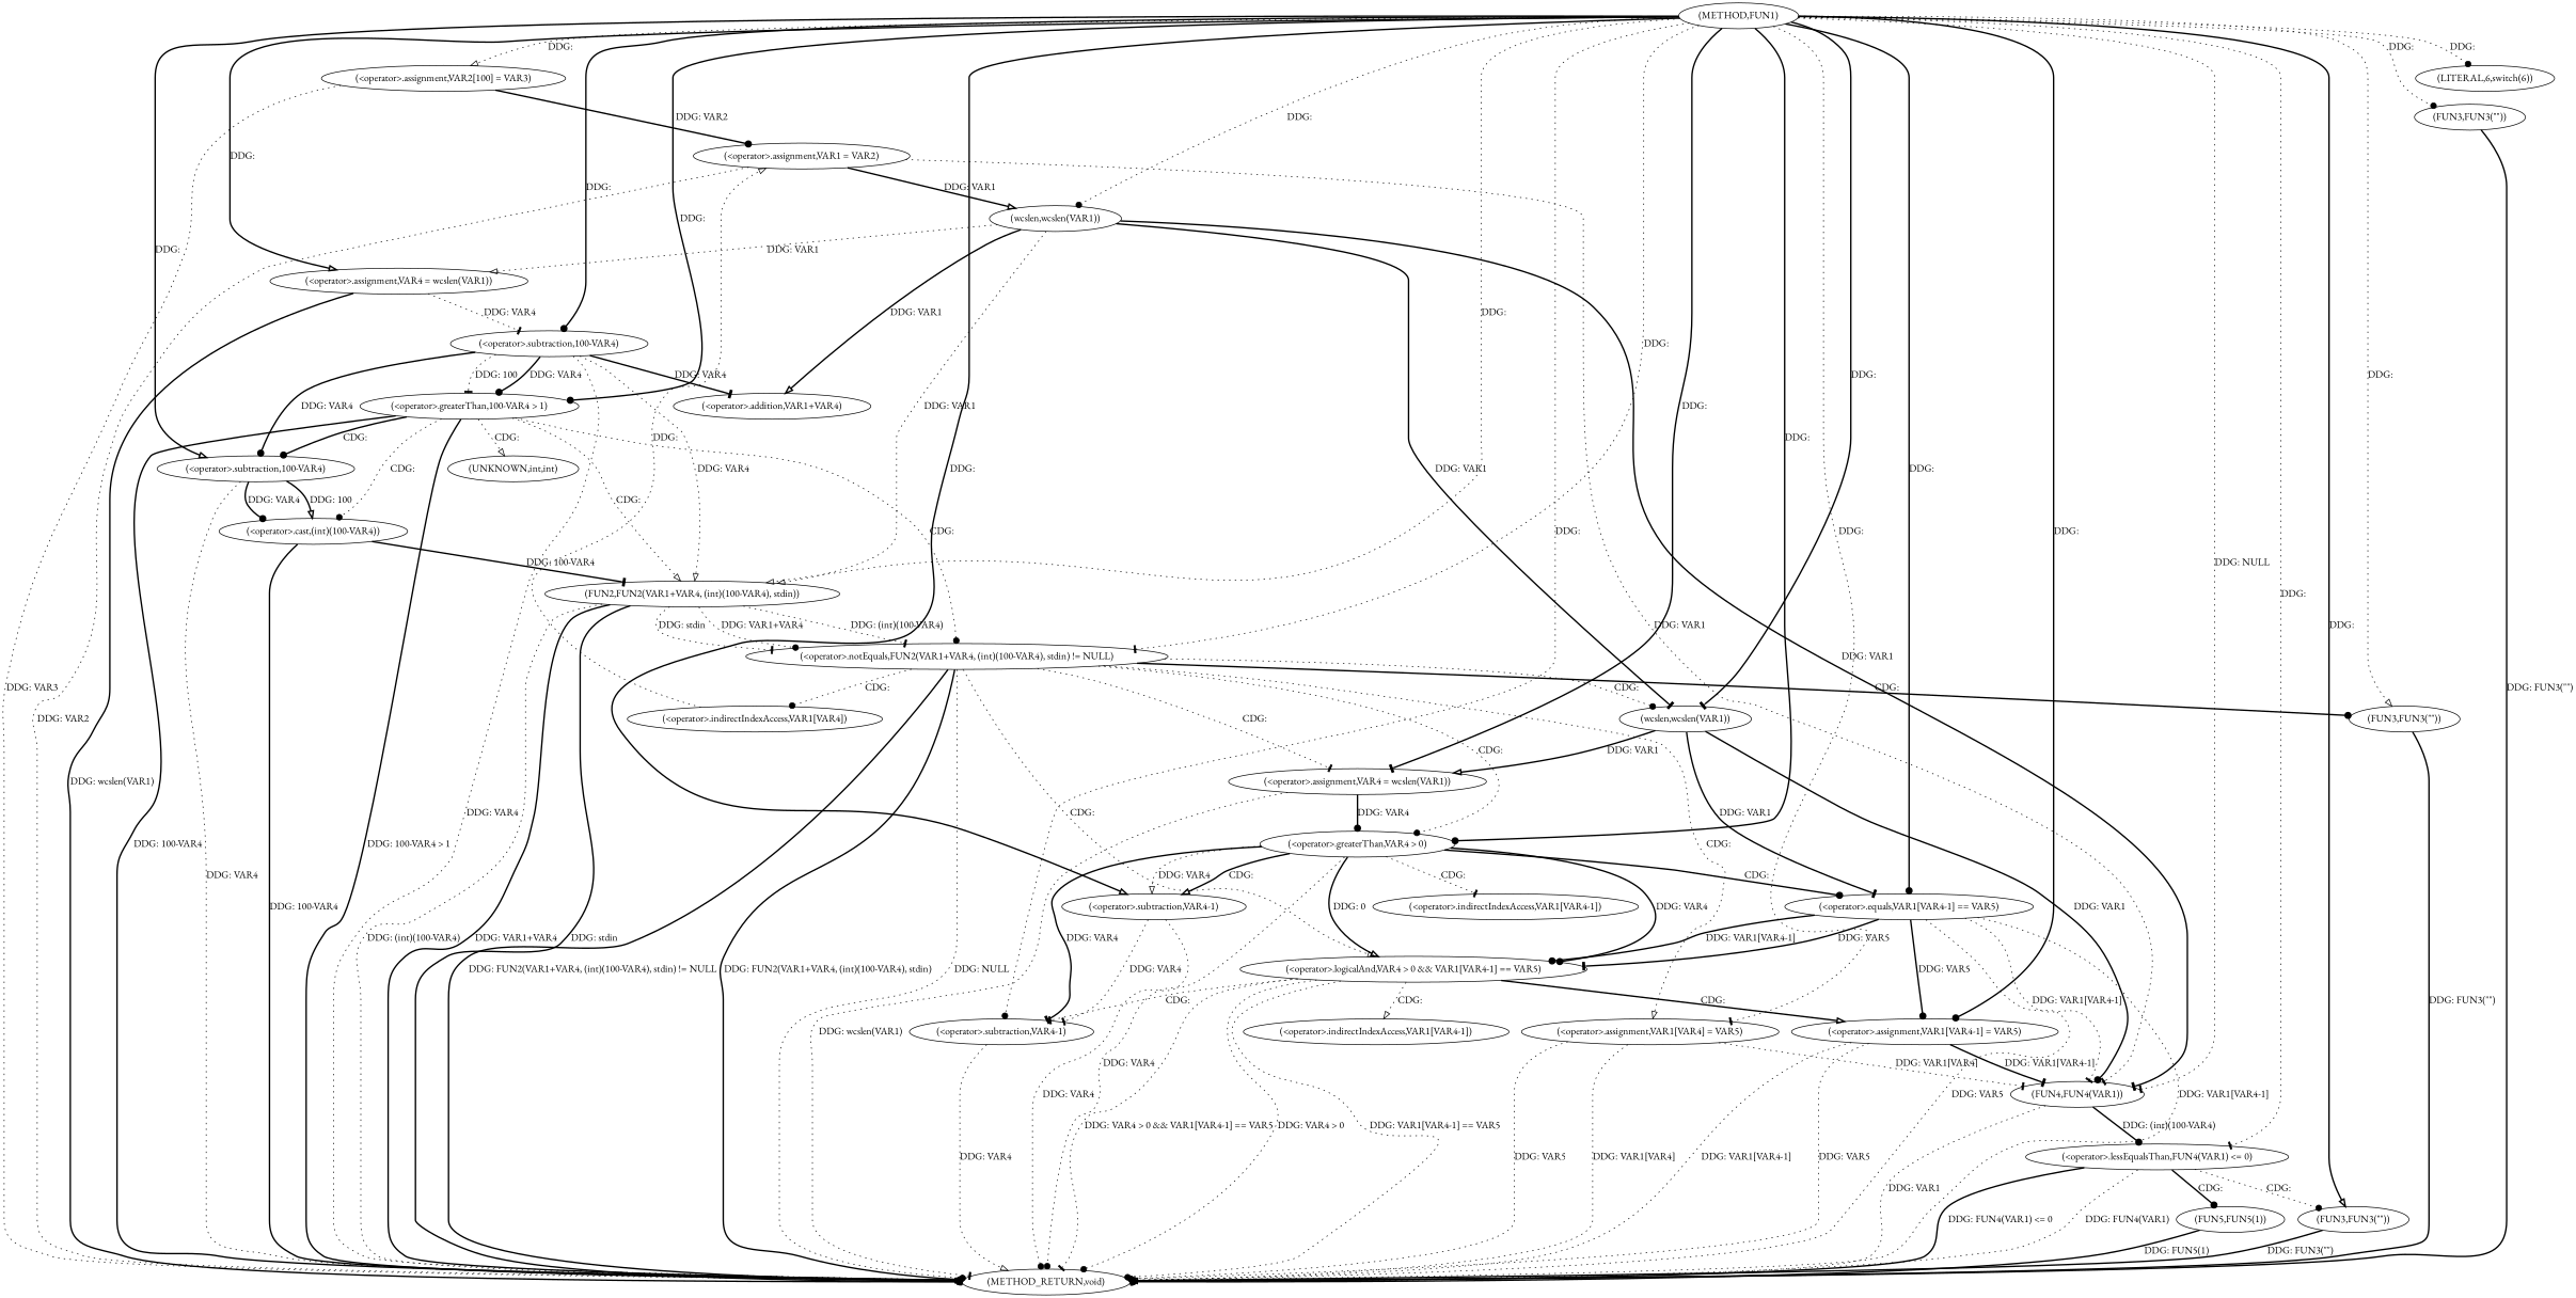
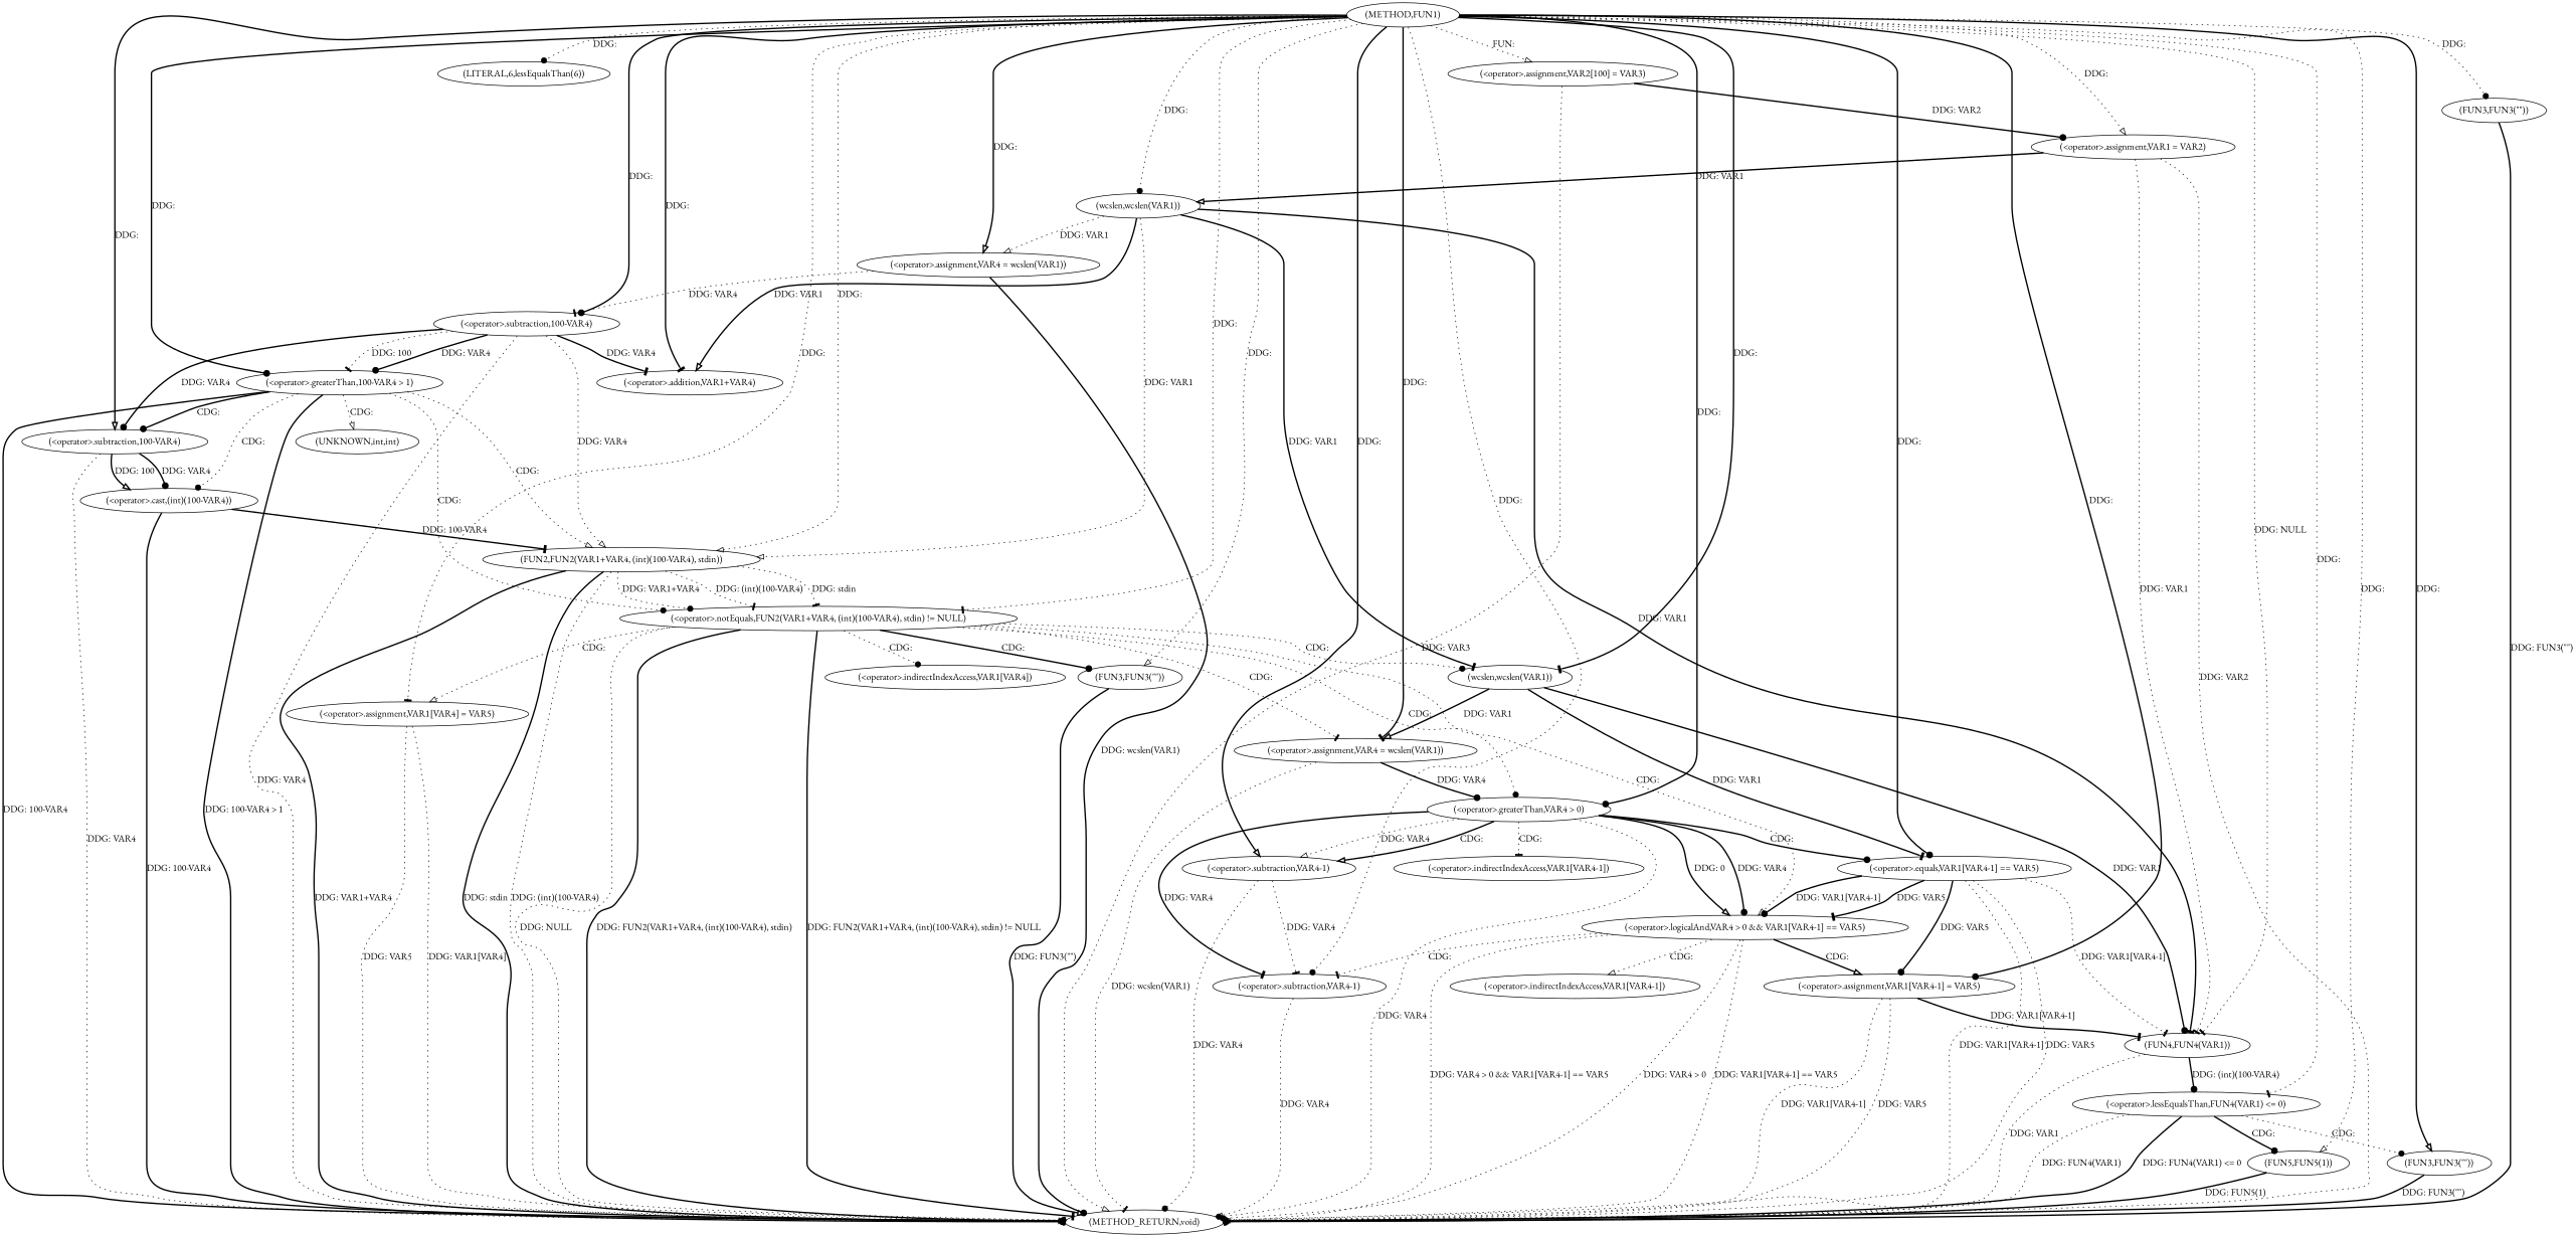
  digraph {
    fontname="EB Garamond"
    node [fontname="EB Garamond"]
    edge [arrowhead=dot fontname="EB Garamond" style=dotted]
    n1 [label="(METHOD,FUN1)"]
    n2 [label="(<operator>.assignment,VAR2[100] = VAR3)"]
    n3 [label="(<operator>.assignment,VAR1 = VAR2)"]
-   n4 [label="(LITERAL,6,switch(6))"]
+   n4 [label="(LITERAL,6,lessEqualsThan(6))"]
    n5 [label="(<operator>.assignment,VAR4 = wcslen(VAR1))"]
    n6 [label="(wcslen,wcslen(VAR1))"]
    n7 [label="(<operator>.greaterThan,100-VAR4 > 1)"]
    n8 [label="(<operator>.subtraction,100-VAR4)"]
    n9 [label="(<operator>.notEquals,FUN2(VAR1+VAR4, (int)(100-VAR4), stdin) != NULL)"]
    n10 [label="(FUN2,FUN2(VAR1+VAR4, (int)(100-VAR4), stdin))"]
    n11 [label="(<operator>.addition,VAR1+VAR4)"]
    n12 [label="(<operator>.subtraction,100-VAR4)"]
    n13 [label="(<operator>.assignment,VAR4 = wcslen(VAR1))"]
    n14 [label="(wcslen,wcslen(VAR1))"]
    n15 [label="(<operator>.greaterThan,VAR4 > 0)"]
    n16 [label="(<operator>.equals,VAR1[VAR4-1] == VAR5)"]
    n17 [label="(<operator>.subtraction,VAR4-1)"]
    n18 [label="(<operator>.assignment,VAR1[VAR4-1] = VAR5)"]
    n19 [label="(<operator>.subtraction,VAR4-1)"]
    n20 [label="(FUN3,FUN3(\"\"))"]
    n21 [label="(<operator>.assignment,VAR1[VAR4] = VAR5)"]
    n22 [label="(FUN3,FUN3(\"\"))"]
    n23 [label="(<operator>.lessEqualsThan,FUN4(VAR1) <= 0)"]
    n24 [label="(FUN4,FUN4(VAR1))"]
    n25 [label="(FUN3,FUN3(\"\"))"]
    n26 [label="(FUN5,FUN5(1))"]
    n27 [label="(METHOD_RETURN,void)"]
    n28 [label="(<operator>.cast,(int)(100-VAR4))"]
    n29 [label="(UNKNOWN,int,int)"]
    n30 [label="(<operator>.logicalAnd,VAR4 > 0 && VAR1[VAR4-1] == VAR5)"]
    n31 [label="(<operator>.indirectIndexAccess,VAR1[VAR4])"]
    n32 [label="(<operator>.indirectIndexAccess,VAR1[VAR4-1])"]
    n33 [label="(<operator>.indirectIndexAccess,VAR1[VAR4-1])"]
-   n1 -> n2 [arrowhead=onormal label="DDG: "]
-   n31 -> n3 [arrowhead=onormal label="DDG: "]
+   n1 -> n2 [arrowhead=onormal label="FUN: "]
+   n1 -> n3 [arrowhead=onormal label="DDG: "]
    n1 -> n4 [label="DDG: "]
    n1 -> n5 [arrowhead=onormal label="DDG: " style=bold]
    n1 -> n6 [label="DDG: "]
    n1 -> n7 [label="DDG: " style=bold]
    n1 -> n8 [label="DDG: " style=bold]
    n1 -> n9 [arrowhead=tee label="DDG: "]
    n1 -> n10 [arrowhead=onormal label="DDG: "]
+   n1 -> n11 [arrowhead=tee label="DDG: " style=bold]
    n1 -> n12 [arrowhead=onormal label="DDG: " style=bold]
    n1 -> n13 [arrowhead=tee label="DDG: " style=bold]
    n1 -> n14 [arrowhead=tee label="DDG: " style=bold]
    n1 -> n15 [label="DDG: " style=bold]
    n1 -> n16 [label="DDG: " style=bold]
    n1 -> n17 [arrowhead=onormal label="DDG: " style=bold]
    n1 -> n18 [label="DDG: " style=bold]
    n1 -> n19 [label="DDG: "]
    n1 -> n20 [arrowhead=onormal label="DDG: "]
    n1 -> n21 [arrowhead=tee label="DDG: "]
    n1 -> n22 [label="DDG: "]
    n1 -> n23 [arrowhead=tee label="DDG: "]
    n1 -> n24 [arrowhead=tee label="DDG: NULL"]
    n1 -> n25 [arrowhead=onormal label="DDG: " style=bold]
+   n1 -> n26 [arrowhead=onormal label="DDG: "]
    n2 -> n3 [label="DDG: VAR2" style=bold]
    n2 -> n27 [arrowhead=onormal label="DDG: VAR3"]
    n3 -> n6 [arrowhead=onormal label="DDG: VAR1" style=bold]
    n3 -> n24 [arrowhead=tee label="DDG: VAR1"]
    n3 -> n27 [arrowhead=tee label="DDG: VAR2"]
    n5 -> n8 [arrowhead=tee label="DDG: VAR4"]
    n5 -> n27 [label="DDG: wcslen(VAR1)" style=bold]
    n6 -> n5 [arrowhead=onormal label="DDG: VAR1"]
    n6 -> n10 [arrowhead=onormal label="DDG: VAR1"]
    n6 -> n11 [arrowhead=onormal label="DDG: VAR1" style=bold]
    n6 -> n14 [arrowhead=tee label="DDG: VAR1" style=bold]
    n6 -> n24 [arrowhead=tee label="DDG: VAR1" style=bold]
    n7 -> n9 [label="CDG: "]
    n7 -> n10 [arrowhead=onormal label="CDG: "]
    n7 -> n12 [label="CDG: " style=bold]
    n7 -> n27 [label="DDG: 100-VAR4 > 1" style=bold]
    n7 -> n27 [arrowhead=tee label="DDG: 100-VAR4" style=bold]
    n7 -> n28 [label="CDG: "]
    n7 -> n29 [arrowhead=onormal label="CDG: "]
    n8 -> n7 [arrowhead=tee label="DDG: 100"]
    n8 -> n7 [label="DDG: VAR4" style=bold]
    n8 -> n10 [arrowhead=onormal label="DDG: VAR4"]
    n8 -> n11 [arrowhead=tee label="DDG: VAR4" style=bold]
    n8 -> n12 [label="DDG: VAR4" style=bold]
    n8 -> n27 [arrowhead=tee label="DDG: VAR4"]
    n9 -> n13 [arrowhead=tee label="CDG: "]
    n9 -> n14 [label="CDG: "]
    n9 -> n15 [label="CDG: "]
    n9 -> n20 [label="CDG: " style=bold]
    n9 -> n21 [arrowhead=onormal label="CDG: "]
    n9 -> n27 [label="DDG: NULL"]
    n9 -> n27 [label="DDG: FUN2(VAR1+VAR4, (int)(100-VAR4), stdin)" style=bold]
    n9 -> n27 [arrowhead=tee label="DDG: FUN2(VAR1+VAR4, (int)(100-VAR4), stdin) != NULL" style=bold]
    n9 -> n30 [arrowhead=onormal label="CDG: "]
    n9 -> n31 [label="CDG: "]
    n10 -> n9 [label="DDG: VAR1+VAR4"]
    n10 -> n9 [arrowhead=tee label="DDG: (int)(100-VAR4)"]
    n10 -> n9 [arrowhead=tee label="DDG: stdin"]
    n10 -> n27 [arrowhead=tee label="DDG: (int)(100-VAR4)"]
    n10 -> n27 [label="DDG: VAR1+VAR4" style=bold]
    n10 -> n27 [label="DDG: stdin" style=bold]
    n12 -> n27 [arrowhead=onormal label="DDG: VAR4"]
    n12 -> n28 [arrowhead=onormal label="DDG: 100" style=bold]
    n12 -> n28 [label="DDG: VAR4" style=bold]
    n13 -> n15 [label="DDG: VAR4" style=bold]
    n13 -> n27 [arrowhead=tee label="DDG: wcslen(VAR1)"]
    n14 -> n13 [arrowhead=onormal label="DDG: VAR1" style=bold]
    n14 -> n16 [arrowhead=tee label="DDG: VAR1" style=bold]
    n14 -> n24 [label="DDG: VAR1" style=bold]
    n15 -> n16 [label="CDG: " style=bold]
    n15 -> n17 [arrowhead=onormal label="DDG: VAR4"]
    n15 -> n17 [arrowhead=onormal label="CDG: " style=bold]
    n15 -> n19 [arrowhead=tee label="DDG: VAR4" style=bold]
    n15 -> n27 [label="DDG: VAR4"]
    n15 -> n30 [label="DDG: VAR4" style=bold]
    n15 -> n30 [arrowhead=onormal label="DDG: 0" style=bold]
    n15 -> n32 [arrowhead=tee label="CDG: "]
    n16 -> n18 [label="DDG: VAR5" style=bold]
    n16 -> n24 [arrowhead=tee label="DDG: VAR1[VAR4-1]"]
    n16 -> n27 [arrowhead=tee label="DDG: VAR1[VAR4-1]"]
    n16 -> n27 [label="DDG: VAR5"]
    n16 -> n30 [label="DDG: VAR1[VAR4-1]" style=bold]
    n16 -> n30 [arrowhead=tee label="DDG: VAR5" style=bold]
    n17 -> n19 [arrowhead=tee label="DDG: VAR4"]
    n17 -> n27 [label="DDG: VAR4"]
    n18 -> n24 [arrowhead=tee label="DDG: VAR1[VAR4-1]" style=bold]
    n18 -> n27 [arrowhead=tee label="DDG: VAR1[VAR4-1]"]
    n18 -> n27 [arrowhead=onormal label="DDG: VAR5"]
    n19 -> n27 [arrowhead=onormal label="DDG: VAR4"]
    n20 -> n27 [arrowhead=onormal label="DDG: FUN3(\"\")" style=bold]
-   n21 -> n24 [arrowhead=tee label="DDG: VAR1[VAR4]"]
    n21 -> n27 [label="DDG: VAR5"]
    n21 -> n27 [arrowhead=onormal label="DDG: VAR1[VAR4]"]
    n22 -> n27 [arrowhead=tee label="DDG: FUN3(\"\")" style=bold]
    n23 -> n25 [label="CDG: "]
    n23 -> n26 [label="CDG: " style=bold]
    n23 -> n27 [label="DDG: FUN4(VAR1)"]
    n23 -> n27 [arrowhead=tee label="DDG: FUN4(VAR1) <= 0" style=bold]
    n24 -> n23 [label="DDG: (int)(100-VAR4)" style=bold]
    n24 -> n27 [arrowhead=tee label="DDG: VAR1"]
    n25 -> n27 [label="DDG: FUN3(\"\")" style=bold]
    n26 -> n27 [label="DDG: FUN5(1)" style=bold]
    n28 -> n10 [arrowhead=tee label="DDG: 100-VAR4" style=bold]
    n28 -> n27 [arrowhead=tee label="DDG: 100-VAR4" style=bold]
    n30 -> n18 [arrowhead=onormal label="CDG: " style=bold]
    n30 -> n19 [arrowhead=tee label="CDG: "]
    n30 -> n27 [label="DDG: VAR1[VAR4-1] == VAR5"]
    n30 -> n27 [arrowhead=tee label="DDG: VAR4 > 0 && VAR1[VAR4-1] == VAR5"]
    n30 -> n27 [label="DDG: VAR4 > 0"]
    n30 -> n33 [arrowhead=onormal label="CDG: "]
  }
